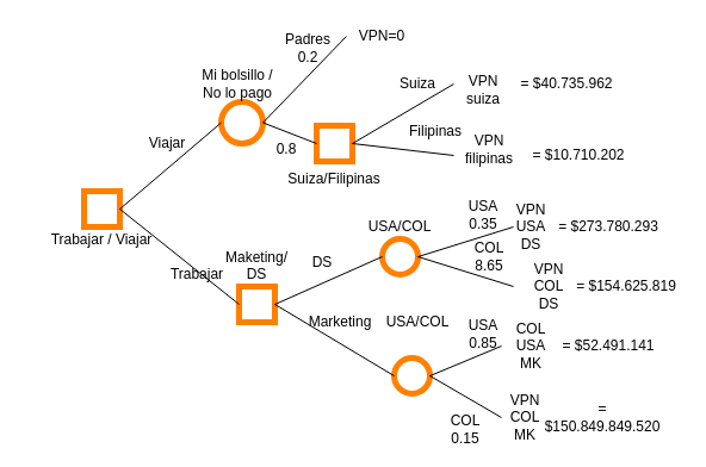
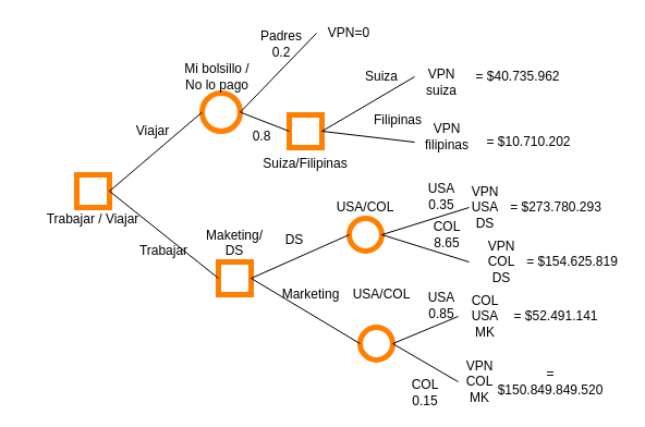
  <mxCell id="0" />
  <mxCell id="1" parent="0" />
  <mxCell id="2" value="" style="whiteSpace=wrap;html=1;aspect=fixed;strokeColor=#FF8000;strokeWidth=5;" vertex="1" parent="1"><mxGeometry x="70" y="160" width="30" height="30" as="geometry" /></mxCell>
  <mxCell id="3" value="" style="ellipse;whiteSpace=wrap;html=1;aspect=fixed;strokeColor=#FF8000;strokeWidth=5;" vertex="1" parent="1"><mxGeometry x="185" y="85" width="35" height="35" as="geometry" /></mxCell>
  <mxCell id="4" value="" style="whiteSpace=wrap;html=1;aspect=fixed;strokeColor=#FF8000;strokeWidth=5;" vertex="1" parent="1"><mxGeometry x="200" y="240" width="30" height="30" as="geometry" /></mxCell>
  <mxCell id="5" value="" style="whiteSpace=wrap;html=1;aspect=fixed;strokeColor=#FF8000;strokeWidth=5;" vertex="1" parent="1"><mxGeometry x="265" y="105" width="30" height="30" as="geometry" /></mxCell>
  <mxCell id="6" value="" style="ellipse;whiteSpace=wrap;html=1;aspect=fixed;strokeColor=#FF8000;strokeWidth=5;" vertex="1" parent="1"><mxGeometry x="320" y="200" width="30" height="30" as="geometry" /></mxCell>
  <mxCell id="7" value="" style="ellipse;whiteSpace=wrap;html=1;aspect=fixed;strokeColor=#FF8000;strokeWidth=5;" vertex="1" parent="1"><mxGeometry x="330" y="300" width="30" height="30" as="geometry" /></mxCell>
  <mxCell id="8" value="" style="endArrow=none;html=1;exitX=1;exitY=0.5;exitDx=0;exitDy=0;entryX=0;entryY=0.5;entryDx=0;entryDy=0;" edge="1" parent="1" source="2" target="3"><mxGeometry width="50" height="50" relative="1" as="geometry"><mxPoint x="130" y="180" as="sourcePoint" /><mxPoint x="180" y="130" as="targetPoint" /></mxGeometry></mxCell>
  <mxCell id="9" value="" style="endArrow=none;html=1;exitX=1;exitY=0.5;exitDx=0;exitDy=0;entryX=0;entryY=0.5;entryDx=0;entryDy=0;" edge="1" parent="1" source="2" target="4"><mxGeometry width="50" height="50" relative="1" as="geometry"><mxPoint x="130" y="180" as="sourcePoint" /><mxPoint x="180" y="130" as="targetPoint" /></mxGeometry></mxCell>
  <mxCell id="10" value="" style="endArrow=none;html=1;entryX=0;entryY=0.5;entryDx=0;entryDy=0;exitX=1;exitY=0.5;exitDx=0;exitDy=0;" edge="1" parent="1" source="4" target="6"><mxGeometry width="50" height="50" relative="1" as="geometry"><mxPoint x="240" y="300" as="sourcePoint" /><mxPoint x="330" y="240" as="targetPoint" /></mxGeometry></mxCell>
  <mxCell id="11" value="" style="endArrow=none;html=1;entryX=0;entryY=0.5;entryDx=0;entryDy=0;exitX=1;exitY=0.5;exitDx=0;exitDy=0;" edge="1" parent="1" source="4" target="7"><mxGeometry width="50" height="50" relative="1" as="geometry"><mxPoint x="280" y="290" as="sourcePoint" /><mxPoint x="330" y="240" as="targetPoint" /></mxGeometry></mxCell>
  <mxCell id="12" value="" style="endArrow=none;html=1;entryX=0;entryY=0.5;entryDx=0;entryDy=0;exitX=1;exitY=0.5;exitDx=0;exitDy=0;" edge="1" parent="1" source="3" target="5"><mxGeometry width="50" height="50" relative="1" as="geometry"><mxPoint x="280" y="-10" as="sourcePoint" /><mxPoint x="330" y="-60" as="targetPoint" /></mxGeometry></mxCell>
  <mxCell id="13" value="" style="endArrow=none;html=1;exitX=1;exitY=0.5;exitDx=0;exitDy=0;" edge="1" parent="1" source="3"><mxGeometry width="50" height="50" relative="1" as="geometry"><mxPoint x="290" y="0" as="sourcePoint" /><mxPoint x="290" y="30" as="targetPoint" /></mxGeometry></mxCell>
  <mxCell id="14" value="" style="endArrow=none;html=1;exitX=1;exitY=0.5;exitDx=0;exitDy=0;" edge="1" parent="1" source="5"><mxGeometry width="50" height="50" relative="1" as="geometry"><mxPoint x="430" y="40" as="sourcePoint" /><mxPoint x="380" y="70" as="targetPoint" /></mxGeometry></mxCell>
  <mxCell id="15" value="" style="endArrow=none;html=1;exitX=1;exitY=0.5;exitDx=0;exitDy=0;" edge="1" parent="1" source="5"><mxGeometry width="50" height="50" relative="1" as="geometry"><mxPoint x="430" y="40" as="sourcePoint" /><mxPoint x="380" y="130" as="targetPoint" /></mxGeometry></mxCell>
  <mxCell id="16" value="&lt;div&gt;Trabajar / Viajar&lt;/div&gt;" style="text;html=1;strokeColor=none;fillColor=none;align=center;verticalAlign=middle;whiteSpace=wrap;rounded=0;" vertex="1" parent="1"><mxGeometry x="20" y="200" width="130" as="geometry" /></mxCell>
  <mxCell id="17" value="&lt;div&gt;Viajar&lt;/div&gt;" style="text;html=1;strokeColor=none;fillColor=none;align=center;verticalAlign=middle;whiteSpace=wrap;rounded=0;" vertex="1" parent="1"><mxGeometry x="120" y="110" width="40" height="20" as="geometry" /></mxCell>
- <mxCell id="18" value="Trabajar" style="text;html=1;strokeColor=none;fillColor=none;align=center;verticalAlign=middle;whiteSpace=wrap;rounded=0;" vertex="1" parent="1"><mxGeometry x="145" y="220" width="40" height="20" as="geometry" /></mxCell>
+ <mxCell id="18" value="Trabajar" style="text;html=1;strokeColor=none;fillColor=none;align=center;verticalAlign=middle;whiteSpace=wrap;rounded=0;" vertex="1" parent="1"><mxGeometry x="130" y="220" width="40" height="20" as="geometry" /></mxCell>
  <mxCell id="19" value="&lt;div&gt;Maketing/ DS&lt;/div&gt;&lt;div&gt;&lt;br&gt;&lt;/div&gt;" style="text;html=1;strokeColor=none;fillColor=none;align=center;verticalAlign=middle;whiteSpace=wrap;rounded=0;" vertex="1" parent="1"><mxGeometry x="195" y="220" width="40" height="20" as="geometry" /></mxCell>
  <mxCell id="20" value="&lt;div&gt;Mi bolsillo / No lo pago&lt;br&gt; &lt;/div&gt;" style="text;html=1;strokeColor=none;fillColor=none;align=center;verticalAlign=middle;whiteSpace=wrap;rounded=0;" vertex="1" parent="1"><mxGeometry x="160" y="60" width="77.5" height="20" as="geometry" /></mxCell>
  <mxCell id="21" value="Padres 0.2" style="text;html=1;strokeColor=none;fillColor=none;align=center;verticalAlign=middle;whiteSpace=wrap;rounded=0;" vertex="1" parent="1"><mxGeometry x="237.5" y="30" width="40" height="20" as="geometry" /></mxCell>
  <mxCell id="22" value="VPN=0" style="text;html=1;strokeColor=none;fillColor=none;align=center;verticalAlign=middle;whiteSpace=wrap;rounded=0;" vertex="1" parent="1"><mxGeometry x="300" y="20" width="40" height="20" as="geometry" /></mxCell>
  <mxCell id="23" value="Suiza/Filipinas" style="text;html=1;strokeColor=none;fillColor=none;align=center;verticalAlign=middle;whiteSpace=wrap;rounded=0;" vertex="1" parent="1"><mxGeometry x="260" y="140" width="40" height="20" as="geometry" /></mxCell>
  <mxCell id="24" value="Filipinas" style="text;html=1;strokeColor=none;fillColor=none;align=center;verticalAlign=middle;whiteSpace=wrap;rounded=0;" vertex="1" parent="1"><mxGeometry x="345" y="100" width="40" height="20" as="geometry" /></mxCell>
  <mxCell id="25" value="Suiza" style="text;html=1;strokeColor=none;fillColor=none;align=center;verticalAlign=middle;whiteSpace=wrap;rounded=0;" vertex="1" parent="1"><mxGeometry x="330" y="60" width="40" height="20" as="geometry" /></mxCell>
  <mxCell id="26" value="Marketing" style="text;html=1;strokeColor=none;fillColor=none;align=center;verticalAlign=middle;whiteSpace=wrap;rounded=0;" vertex="1" parent="1"><mxGeometry x="265" y="260" width="40" height="20" as="geometry" /></mxCell>
  <mxCell id="27" value="VPN filipinas" style="text;html=1;strokeColor=none;fillColor=none;align=center;verticalAlign=middle;whiteSpace=wrap;rounded=0;" vertex="1" parent="1"><mxGeometry x="390" y="115" width="40" height="20" as="geometry" /></mxCell>
  <mxCell id="28" value="VPN suiza" style="text;html=1;strokeColor=none;fillColor=none;align=center;verticalAlign=middle;whiteSpace=wrap;rounded=0;" vertex="1" parent="1"><mxGeometry x="385" y="65" width="40" height="20" as="geometry" /></mxCell>
  <mxCell id="29" value="DS" style="text;html=1;strokeColor=none;fillColor=none;align=center;verticalAlign=middle;whiteSpace=wrap;rounded=0;" vertex="1" parent="1"><mxGeometry x="250" y="210" width="40" height="20" as="geometry" /></mxCell>
  <mxCell id="30" value="" style="endArrow=none;html=1;exitX=1;exitY=0.5;exitDx=0;exitDy=0;" edge="1" parent="1" source="6"><mxGeometry width="50" height="50" relative="1" as="geometry"><mxPoint x="425" y="220" as="sourcePoint" /><mxPoint x="430" y="190" as="targetPoint" /></mxGeometry></mxCell>
  <mxCell id="31" value="" style="endArrow=none;html=1;exitX=1;exitY=0.5;exitDx=0;exitDy=0;" edge="1" parent="1" source="7"><mxGeometry width="50" height="50" relative="1" as="geometry"><mxPoint x="390" y="285" as="sourcePoint" /><mxPoint x="420" y="290" as="targetPoint" /></mxGeometry></mxCell>
  <mxCell id="32" value="" style="endArrow=none;html=1;exitX=1;exitY=0.5;exitDx=0;exitDy=0;" edge="1" parent="1" source="6"><mxGeometry width="50" height="50" relative="1" as="geometry"><mxPoint x="400" y="215" as="sourcePoint" /><mxPoint x="430" y="240" as="targetPoint" /></mxGeometry></mxCell>
  <mxCell id="33" value="" style="endArrow=none;html=1;exitX=1;exitY=0.5;exitDx=0;exitDy=0;" edge="1" parent="1" source="7"><mxGeometry width="50" height="50" relative="1" as="geometry"><mxPoint x="410" y="225" as="sourcePoint" /><mxPoint x="420" y="350" as="targetPoint" /></mxGeometry></mxCell>
  <mxCell id="34" value="USA/COL" style="text;html=1;strokeColor=none;fillColor=none;align=center;verticalAlign=middle;whiteSpace=wrap;rounded=0;" vertex="1" parent="1"><mxGeometry x="330" y="260" width="40" height="20" as="geometry" /></mxCell>
  <mxCell id="35" value="USA/COL" style="text;html=1;strokeColor=none;fillColor=none;align=center;verticalAlign=middle;whiteSpace=wrap;rounded=0;" vertex="1" parent="1"><mxGeometry x="315" y="180" width="40" height="20" as="geometry" /></mxCell>
  <mxCell id="36" value="&lt;div&gt;USA 0.85&lt;/div&gt;" style="text;html=1;strokeColor=none;fillColor=none;align=center;verticalAlign=middle;whiteSpace=wrap;rounded=0;" vertex="1" parent="1"><mxGeometry x="385" y="270" width="40" height="20" as="geometry" /></mxCell>
  <mxCell id="37" value="&lt;div&gt;USA 0.35&lt;/div&gt;" style="text;html=1;strokeColor=none;fillColor=none;align=center;verticalAlign=middle;whiteSpace=wrap;rounded=0;" vertex="1" parent="1"><mxGeometry x="385" y="170" width="40" height="20" as="geometry" /></mxCell>
  <mxCell id="38" value="&lt;div&gt;COL&lt;/div&gt;&lt;div&gt;0.15&lt;/div&gt;" style="text;html=1;strokeColor=none;fillColor=none;align=center;verticalAlign=middle;whiteSpace=wrap;rounded=0;" vertex="1" parent="1"><mxGeometry x="370" y="350" width="40" height="20" as="geometry" /></mxCell>
  <mxCell id="39" value="&lt;div&gt;COL&lt;/div&gt;&lt;div&gt;8.65&lt;/div&gt;" style="text;html=1;strokeColor=none;fillColor=none;align=center;verticalAlign=middle;whiteSpace=wrap;rounded=0;" vertex="1" parent="1"><mxGeometry x="390" y="205" width="40" height="20" as="geometry" /></mxCell>
  <mxCell id="40" value="VPN USA DS" style="text;html=1;strokeColor=none;fillColor=none;align=center;verticalAlign=middle;whiteSpace=wrap;rounded=0;" vertex="1" parent="1"><mxGeometry x="425" y="180" width="40" height="20" as="geometry" /></mxCell>
  <mxCell id="41" value="VPN COL DS" style="text;html=1;strokeColor=none;fillColor=none;align=center;verticalAlign=middle;whiteSpace=wrap;rounded=0;" vertex="1" parent="1"><mxGeometry x="440" y="230" width="40" height="20" as="geometry" /></mxCell>
  <mxCell id="42" value="COL USA MK" style="text;html=1;strokeColor=none;fillColor=none;align=center;verticalAlign=middle;whiteSpace=wrap;rounded=0;" vertex="1" parent="1"><mxGeometry x="425" y="280" width="40" height="20" as="geometry" /></mxCell>
  <mxCell id="43" value="VPN COL MK" style="text;html=1;strokeColor=none;fillColor=none;align=center;verticalAlign=middle;whiteSpace=wrap;rounded=0;" vertex="1" parent="1"><mxGeometry x="420" y="340" width="40" height="20" as="geometry" /></mxCell>
  <mxCell id="44" value="0.8 " style="text;html=1;strokeColor=none;fillColor=none;align=center;verticalAlign=middle;whiteSpace=wrap;rounded=0;" vertex="1" parent="1"><mxGeometry x="220" y="115" width="40" height="20" as="geometry" /></mxCell>
  <mxCell id="45" value="= $40.735.962" style="text;html=1;strokeColor=none;fillColor=none;align=center;verticalAlign=middle;whiteSpace=wrap;rounded=0;" vertex="1" parent="1"><mxGeometry x="430" y="60" width="90" height="20" as="geometry" /></mxCell>
  <mxCell id="46" value="= $10.710.202" style="text;html=1;strokeColor=none;fillColor=none;align=center;verticalAlign=middle;whiteSpace=wrap;rounded=0;" vertex="1" parent="1"><mxGeometry x="440" y="120" width="90" height="20" as="geometry" /></mxCell>
  <mxCell id="47" value="= $273.780.293" style="text;html=1;strokeColor=none;fillColor=none;align=center;verticalAlign=middle;whiteSpace=wrap;rounded=0;" vertex="1" parent="1"><mxGeometry x="465" y="180" width="90" height="20" as="geometry" /></mxCell>
  <mxCell id="48" value="= $154.625.819" style="text;html=1;strokeColor=none;fillColor=none;align=center;verticalAlign=middle;whiteSpace=wrap;rounded=0;" vertex="1" parent="1"><mxGeometry x="480" y="230" width="90" height="20" as="geometry" /></mxCell>
  <mxCell id="49" value="= $52.491.141" style="text;html=1;strokeColor=none;fillColor=none;align=center;verticalAlign=middle;whiteSpace=wrap;rounded=0;" vertex="1" parent="1"><mxGeometry x="465" y="280" width="90" height="20" as="geometry" /></mxCell>
  <mxCell id="50" value="= $150.849.849.520" style="text;html=1;strokeColor=none;fillColor=none;align=center;verticalAlign=middle;whiteSpace=wrap;rounded=0;" vertex="1" parent="1"><mxGeometry x="460" y="340" width="90" height="20" as="geometry" /></mxCell>
